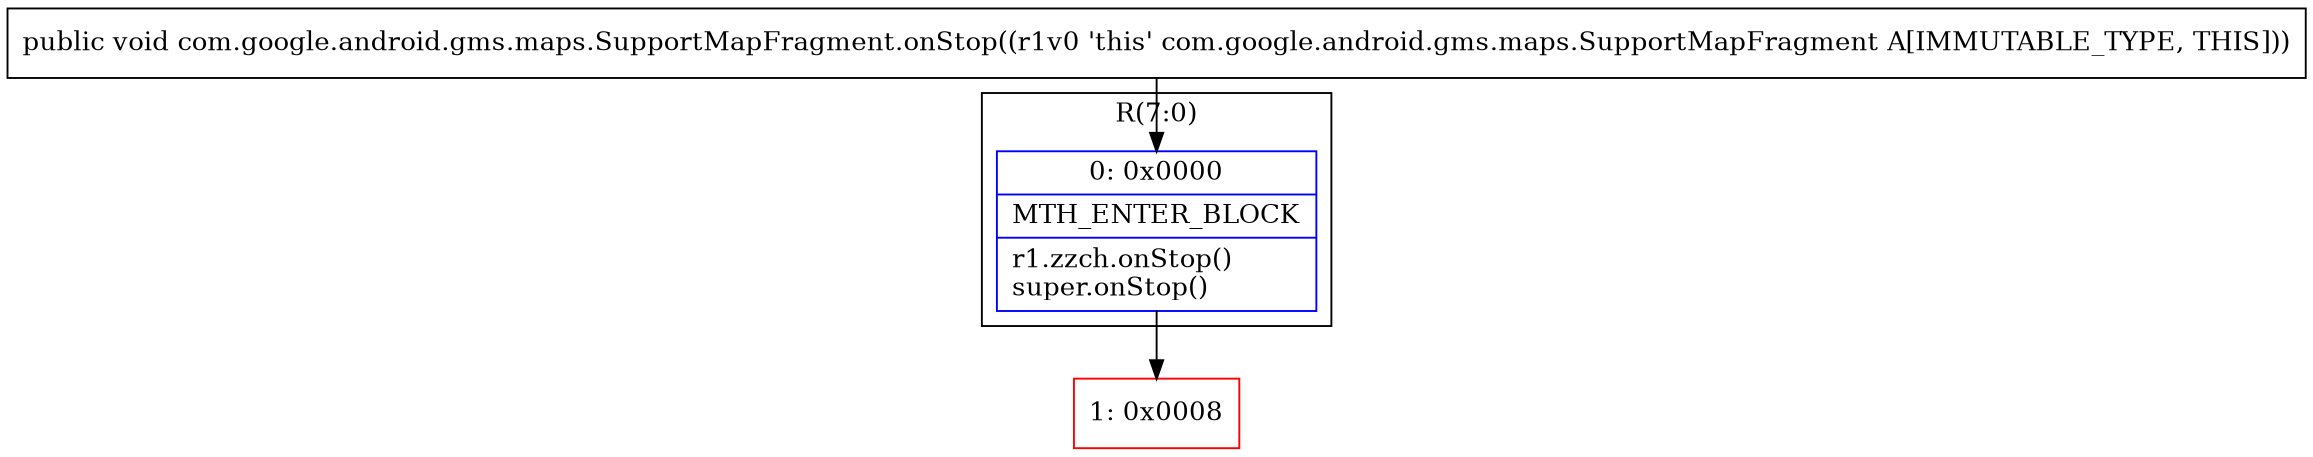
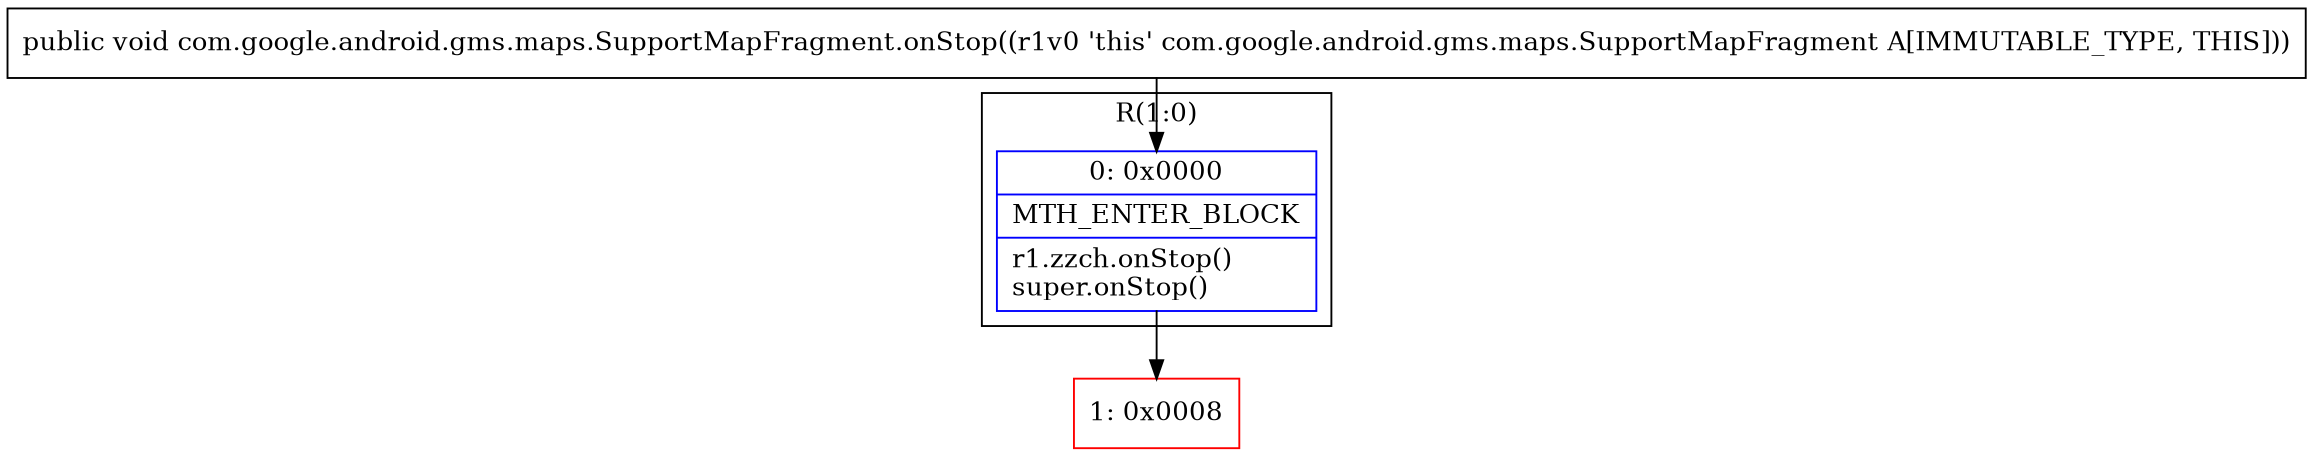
  digraph {
    node [shape=record]
    n1 [color=blue label="{0\:\ 0x0000|MTH_ENTER_BLOCK\l|r1.zzch.onStop()\lsuper.onStop()\l}"]
    n2 [color=red label="{1\:\ 0x0008}"]
    n3 [label="{public void com.google.android.gms.maps.SupportMapFragment.onStop((r1v0 'this' com.google.android.gms.maps.SupportMapFragment A[IMMUTABLE_TYPE, THIS])) }"]
    subgraph cluster_1 {
-     label="R(7:0)"
+     label="R(1:0)"
      n1
    }
    n1 -> n2
    n3 -> n1
  }
